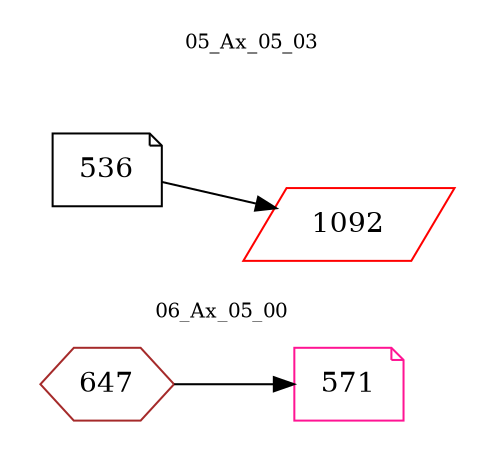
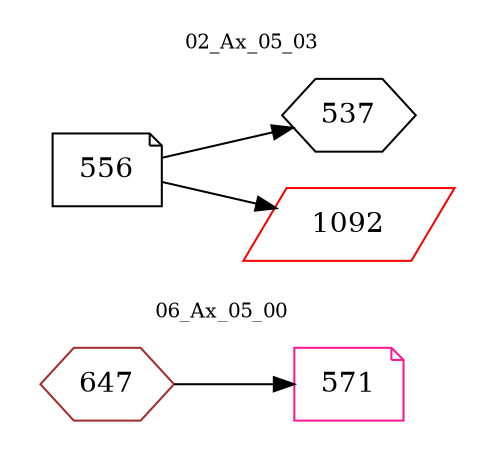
  digraph {
    rankdir=LR
    node [color=black shape=hexagon]
    edge [color=black]
    n1 [color=brown label=647]
    n2 [color=deeppink label=571 shape=note]
-   n3 [label=536 shape=note]
+   n3 [label=556 shape=note]
    n4 [color=red label=1092 shape=parallelogram]
+   n5 [label=537]
    subgraph cluster_1 {
      color=white
      fontsize=10
      label="06_Ax_05_00"
      n1
      n2
    }
    subgraph cluster_2 {
      color=white
      fontsize=10
-     label="05_Ax_05_03"
+     label="02_Ax_05_03"
      n3
      n4
+     n5
    }
    n1 -> n2
    n3 -> n4
+   n3 -> n5
  }
